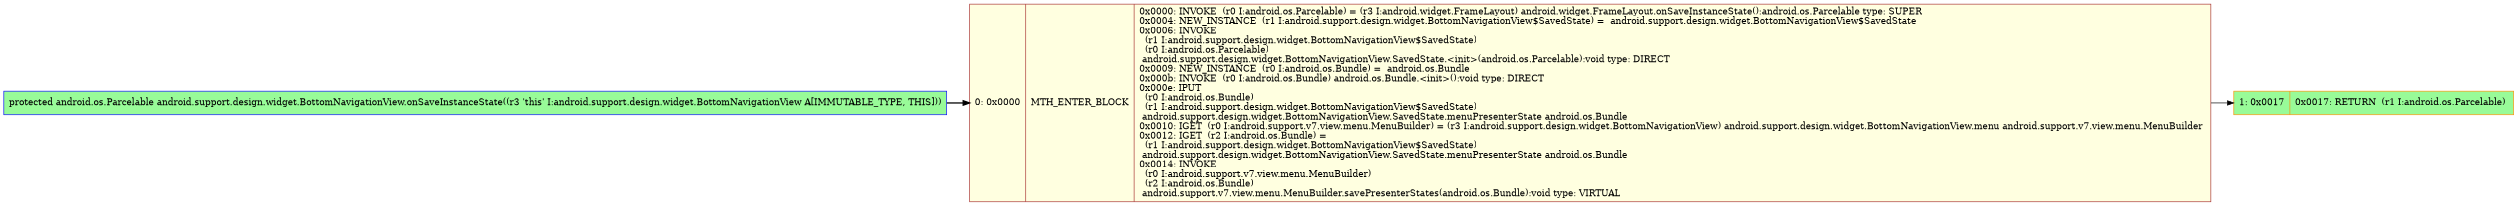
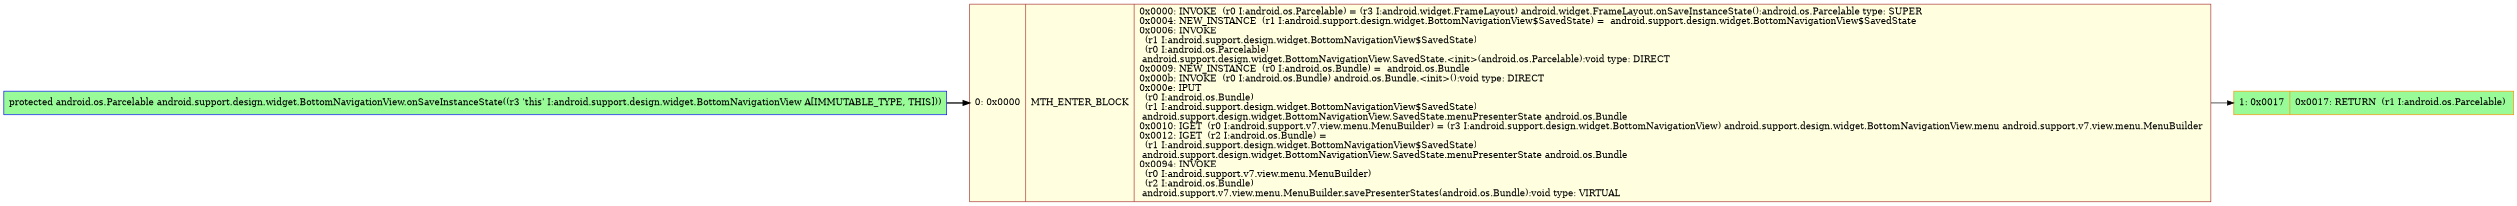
  digraph {
    rankdir=LR
    node [shape=record style=filled fillcolor=palegreen]
-   n1 [label="{0\:\ 0x0000|MTH_ENTER_BLOCK\l|0x0000: INVOKE  (r0 I:android.os.Parcelable) = (r3 I:android.widget.FrameLayout) android.widget.FrameLayout.onSaveInstanceState():android.os.Parcelable type: SUPER \l0x0004: NEW_INSTANCE  (r1 I:android.support.design.widget.BottomNavigationView$SavedState) =  android.support.design.widget.BottomNavigationView$SavedState \l0x0006: INVOKE  \l  (r1 I:android.support.design.widget.BottomNavigationView$SavedState)\l  (r0 I:android.os.Parcelable)\l android.support.design.widget.BottomNavigationView.SavedState.\<init\>(android.os.Parcelable):void type: DIRECT \l0x0009: NEW_INSTANCE  (r0 I:android.os.Bundle) =  android.os.Bundle \l0x000b: INVOKE  (r0 I:android.os.Bundle) android.os.Bundle.\<init\>():void type: DIRECT \l0x000e: IPUT  \l  (r0 I:android.os.Bundle)\l  (r1 I:android.support.design.widget.BottomNavigationView$SavedState)\l android.support.design.widget.BottomNavigationView.SavedState.menuPresenterState android.os.Bundle \l0x0010: IGET  (r0 I:android.support.v7.view.menu.MenuBuilder) = (r3 I:android.support.design.widget.BottomNavigationView) android.support.design.widget.BottomNavigationView.menu android.support.v7.view.menu.MenuBuilder \l0x0012: IGET  (r2 I:android.os.Bundle) = \l  (r1 I:android.support.design.widget.BottomNavigationView$SavedState)\l android.support.design.widget.BottomNavigationView.SavedState.menuPresenterState android.os.Bundle \l0x0014: INVOKE  \l  (r0 I:android.support.v7.view.menu.MenuBuilder)\l  (r2 I:android.os.Bundle)\l android.support.v7.view.menu.MenuBuilder.savePresenterStates(android.os.Bundle):void type: VIRTUAL \l}" fillcolor=lightyellow color=brown]
+   n1 [label="{0\:\ 0x0000|MTH_ENTER_BLOCK\l|0x0000: INVOKE  (r0 I:android.os.Parcelable) = (r3 I:android.widget.FrameLayout) android.widget.FrameLayout.onSaveInstanceState():android.os.Parcelable type: SUPER \l0x0004: NEW_INSTANCE  (r1 I:android.support.design.widget.BottomNavigationView$SavedState) =  android.support.design.widget.BottomNavigationView$SavedState \l0x0006: INVOKE  \l  (r1 I:android.support.design.widget.BottomNavigationView$SavedState)\l  (r0 I:android.os.Parcelable)\l android.support.design.widget.BottomNavigationView.SavedState.\<init\>(android.os.Parcelable):void type: DIRECT \l0x0009: NEW_INSTANCE  (r0 I:android.os.Bundle) =  android.os.Bundle \l0x000b: INVOKE  (r0 I:android.os.Bundle) android.os.Bundle.\<init\>():void type: DIRECT \l0x000e: IPUT  \l  (r0 I:android.os.Bundle)\l  (r1 I:android.support.design.widget.BottomNavigationView$SavedState)\l android.support.design.widget.BottomNavigationView.SavedState.menuPresenterState android.os.Bundle \l0x0010: IGET  (r0 I:android.support.v7.view.menu.MenuBuilder) = (r3 I:android.support.design.widget.BottomNavigationView) android.support.design.widget.BottomNavigationView.menu android.support.v7.view.menu.MenuBuilder \l0x0012: IGET  (r2 I:android.os.Bundle) = \l  (r1 I:android.support.design.widget.BottomNavigationView$SavedState)\l android.support.design.widget.BottomNavigationView.SavedState.menuPresenterState android.os.Bundle \l0x0094: INVOKE  \l  (r0 I:android.support.v7.view.menu.MenuBuilder)\l  (r2 I:android.os.Bundle)\l android.support.v7.view.menu.MenuBuilder.savePresenterStates(android.os.Bundle):void type: VIRTUAL \l}" fillcolor=lightyellow color=brown]
    n2 [label="{1\:\ 0x0017|0x0017: RETURN  (r1 I:android.os.Parcelable) \l}" color=darkorange]
    n3 [label="{protected android.os.Parcelable android.support.design.widget.BottomNavigationView.onSaveInstanceState((r3 'this' I:android.support.design.widget.BottomNavigationView A[IMMUTABLE_TYPE, THIS])) }" color=blue]
    n1 -> n2 [style=solid]
    n3 -> n1 [style=bold]
  }
